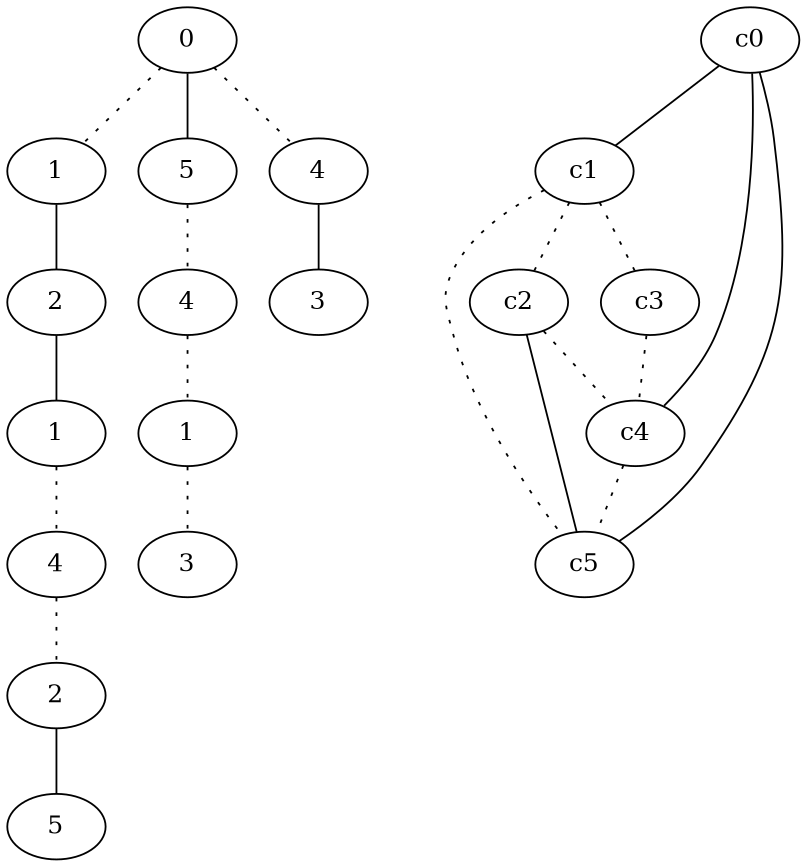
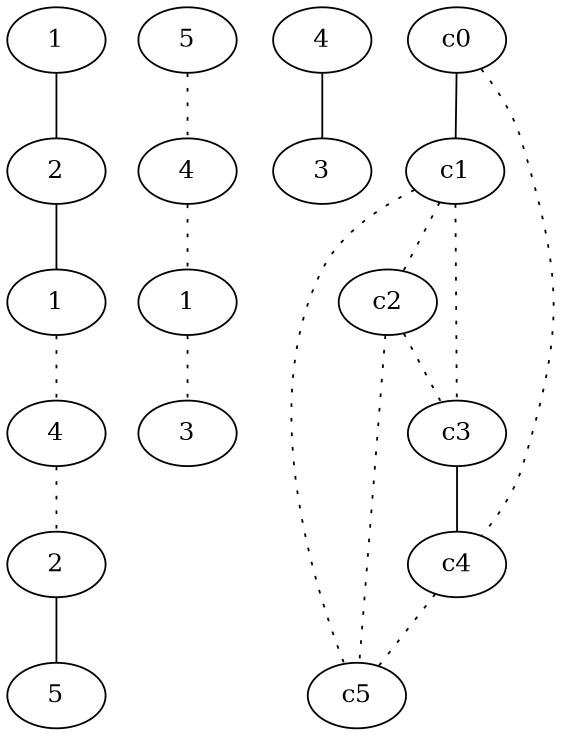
  graph {
    edge [style=dotted]
-   n1 [label=0]
    n2 [label=1]
    n3 [label=5]
    n4 [label=4]
    n5 [label=2]
    n6 [label=4]
    n7 [label=3]
    n8 [label=1]
    n9 [label=4]
    n10 [label=2]
    n11 [label=5]
    n12 [label=1]
    n13 [label=3]
    c0
    c1
    c4
    c5
    c2
    c3
-   n1 -- n2
-   n1 -- n3 [style=""]
-   n1 -- n4
    n2 -- n5 [style=""]
    n3 -- n6
    n4 -- n7 [style=""]
    n5 -- n8 [style=""]
    n6 -- n12
    n8 -- n9
    n9 -- n10
    n10 -- n11 [style=""]
    n12 -- n13
    c0 -- c1 [style=solid]
-   c0 -- c4 [style=solid]
-   c0 -- c5 [style=""]
+   c0 -- c4
    c1 -- c5
    c1 -- c2
    c1 -- c3
    c4 -- c5
-   c2 -- c4
-   c2 -- c5 [style=""]
-   c3 -- c4
+   c2 -- c3
+   c2 -- c5
+   c3 -- c4 [style=""]
  }
